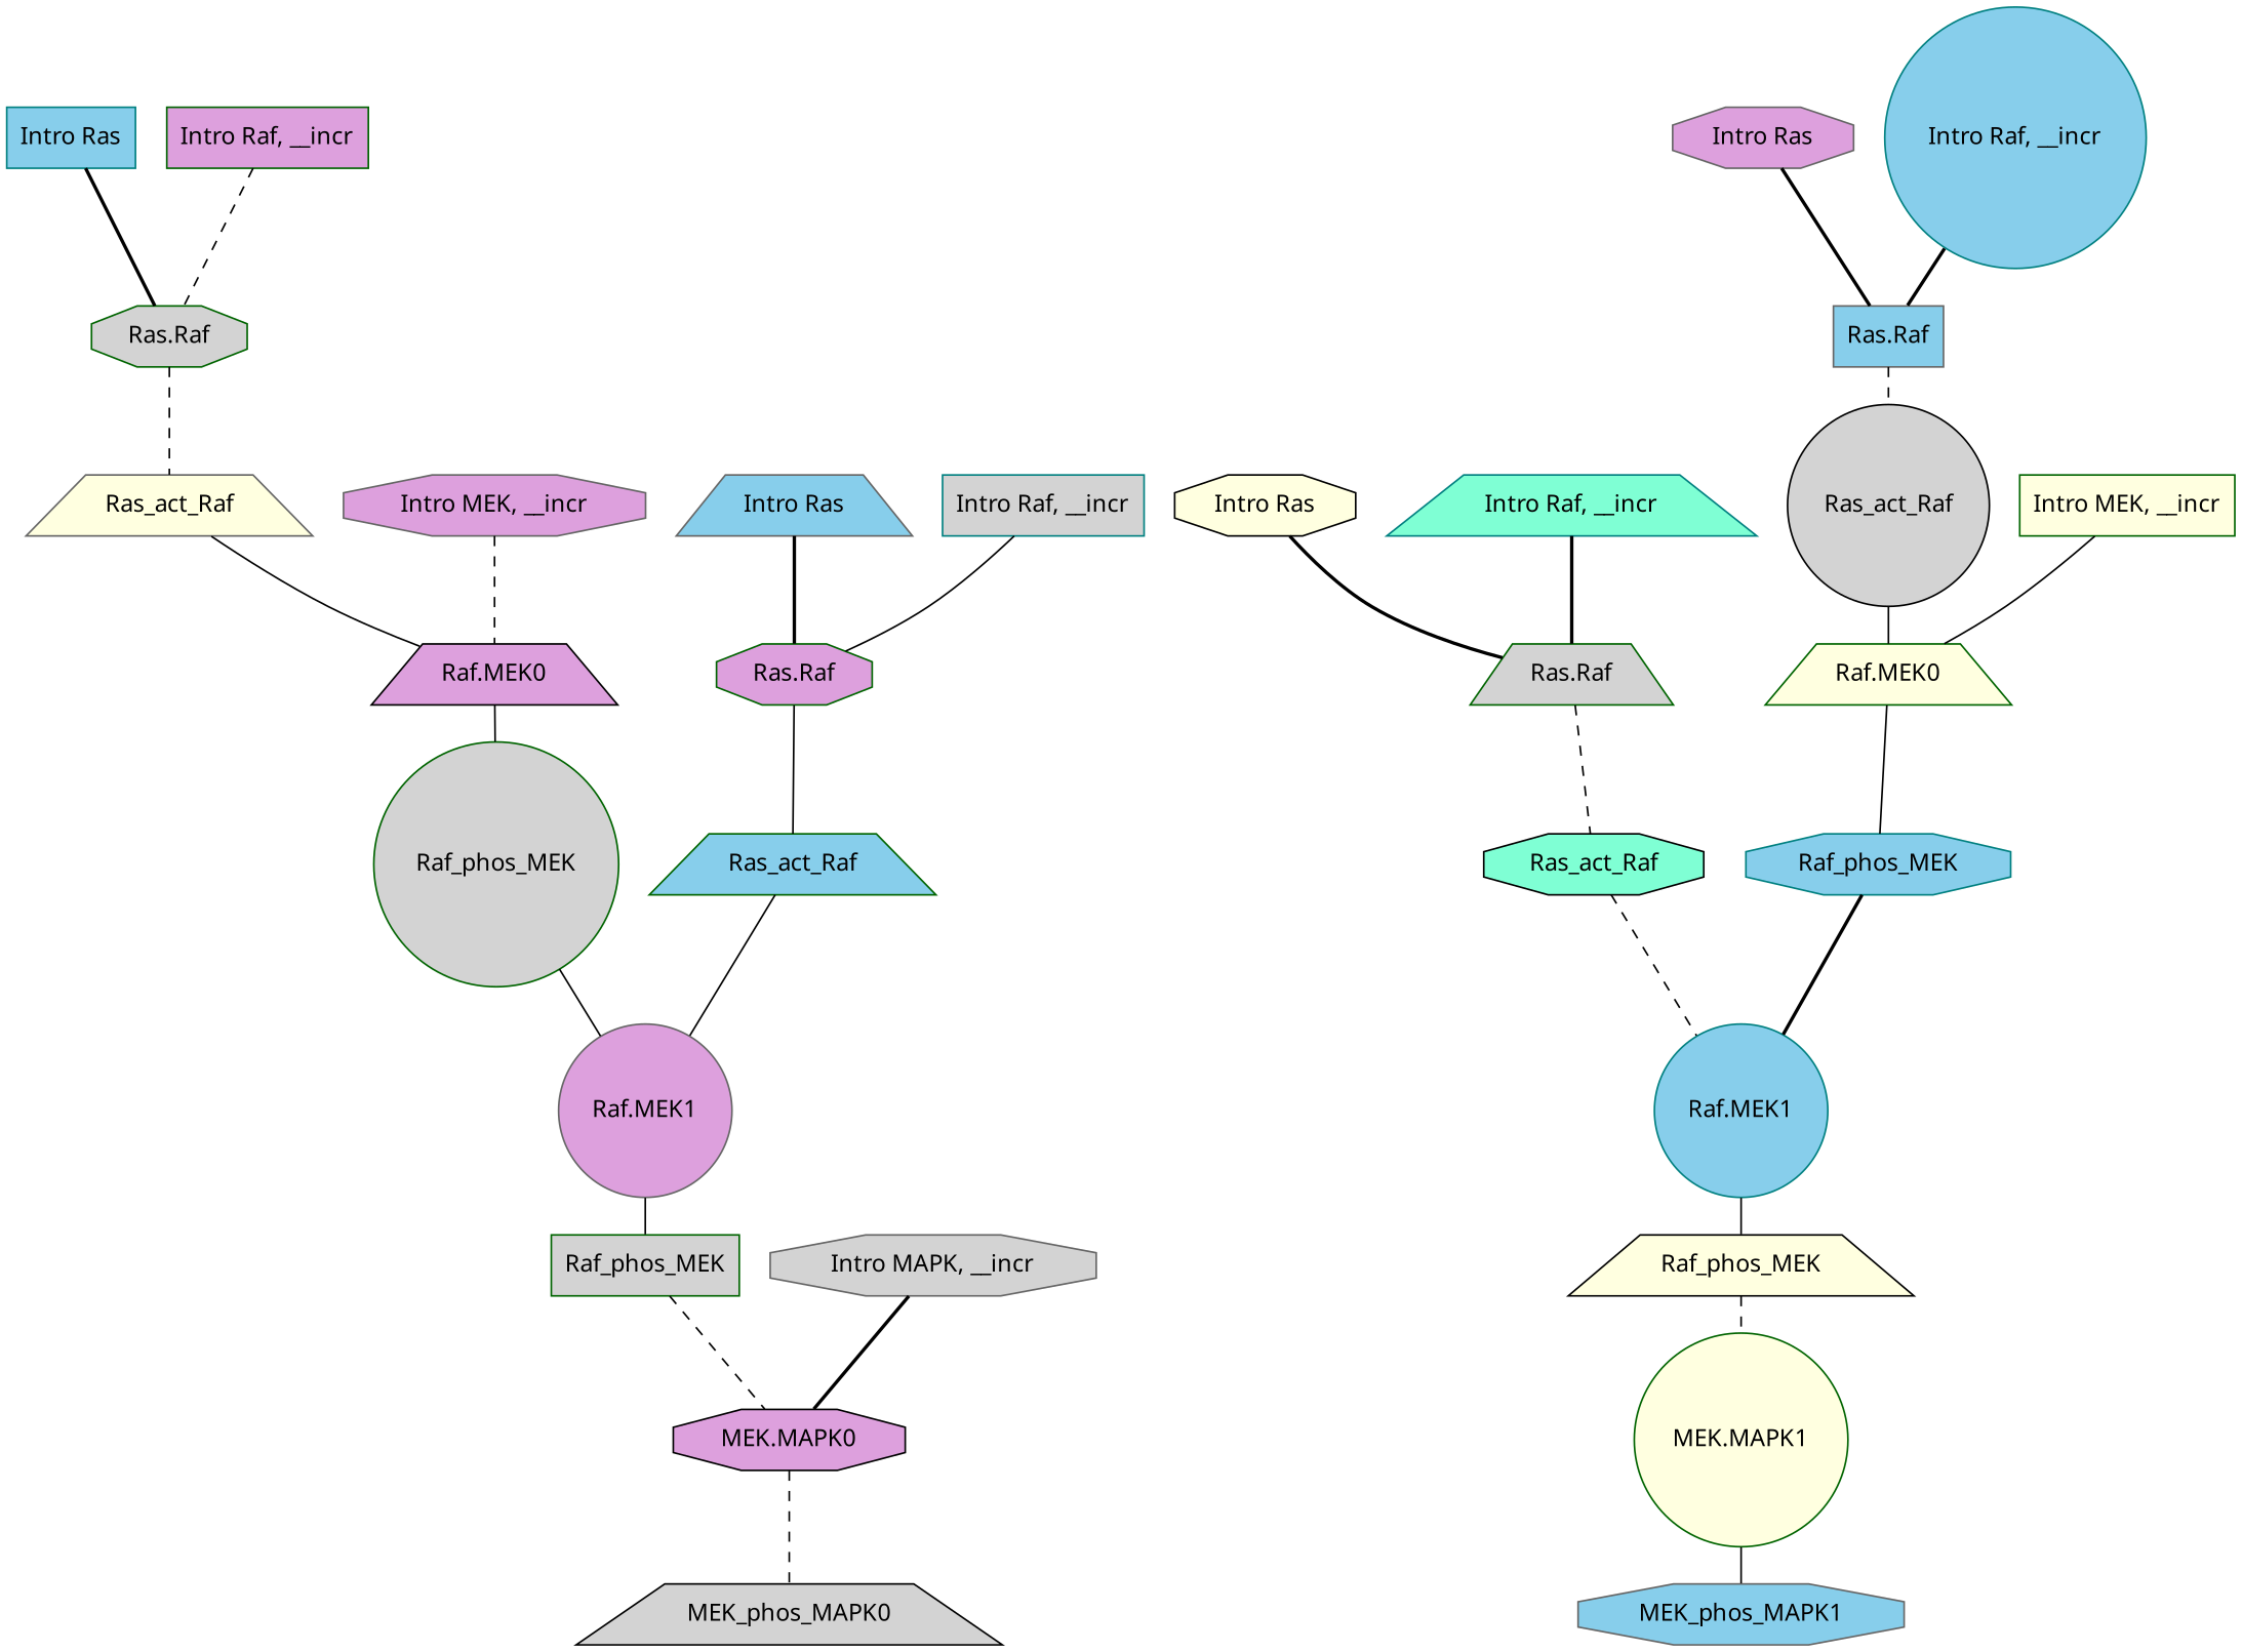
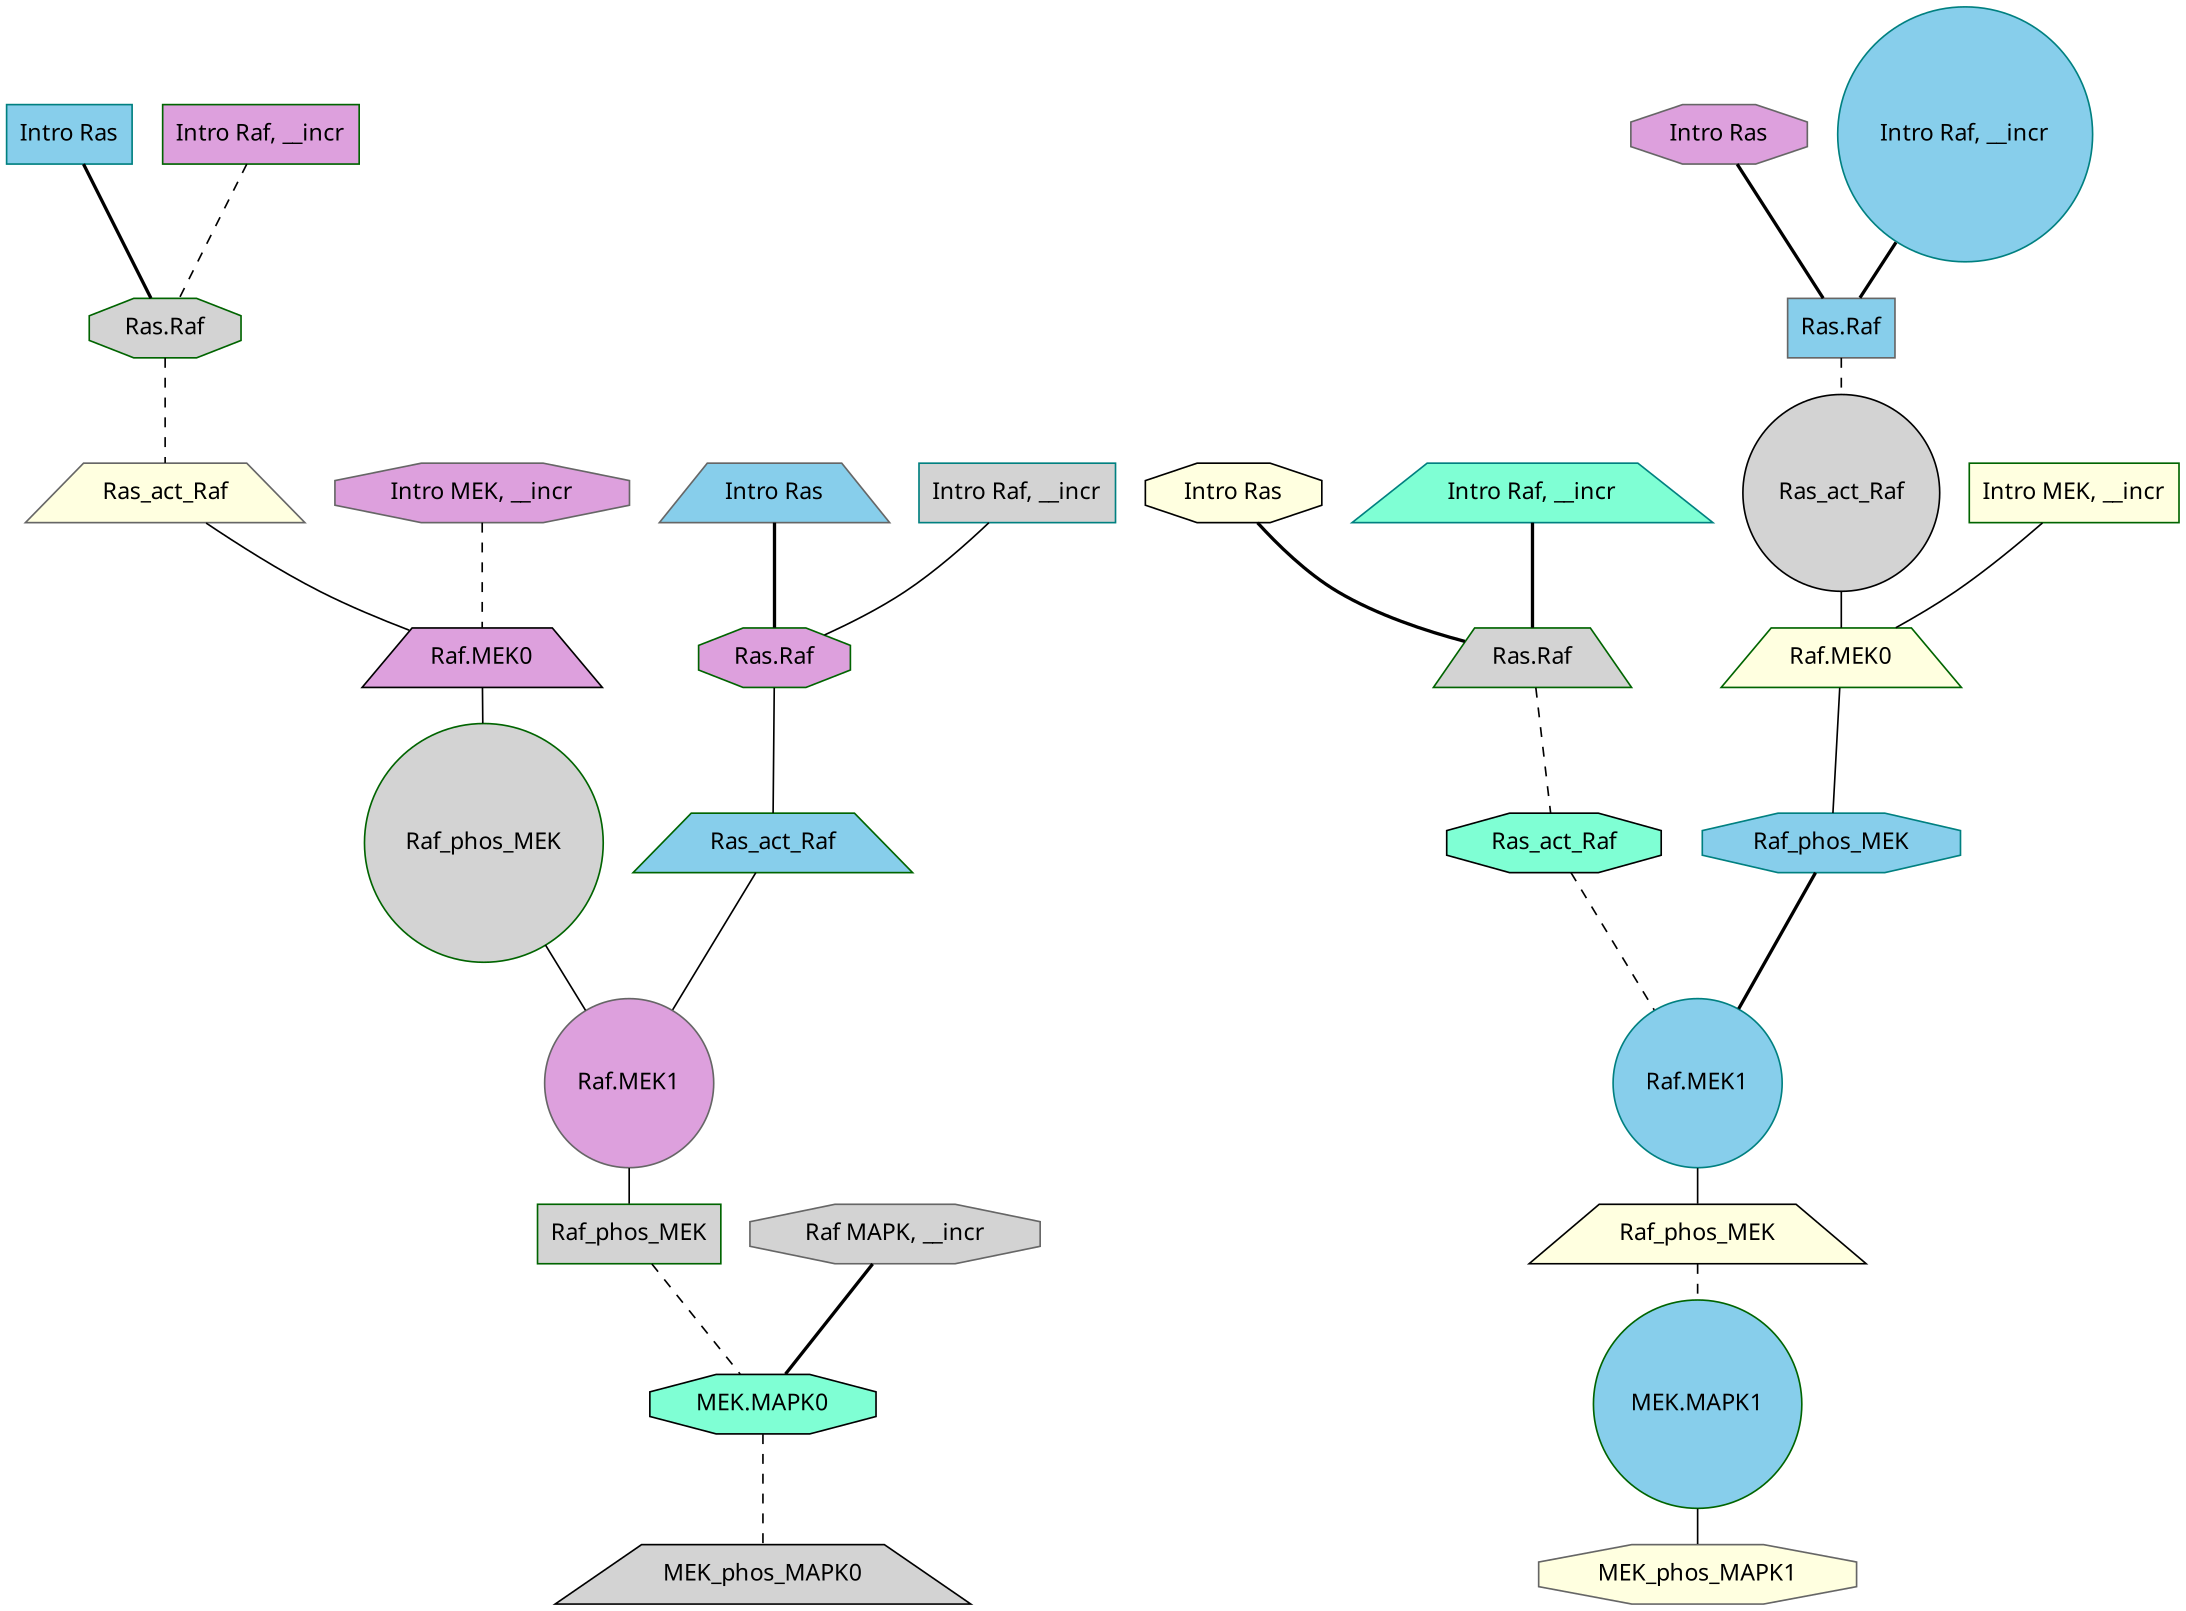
  digraph {
    fontname="Noto Sans"
    rankdir=TB
    ranksep=0.30
    node [color=darkgreen fillcolor=skyblue fontname="Noto Sans" shape=octagon style=filled]
    edge [color="0.000 0.000 0.000" dir=none fontname="Noto Sans" style=solid]
    n1 [color=teal label="Intro Ras" shape=box]
    n2 [fillcolor=lightgrey label="Ras.Raf"]
    n3 [color=gray40 fillcolor=lightyellow label=Ras_act_Raf shape=trapezium]
    n4 [color=black fillcolor=lightyellow label="Intro Ras"]
    n5 [fillcolor=lightgrey label="Ras.Raf" shape=trapezium]
    n6 [color=black fillcolor=aquamarine label=Ras_act_Raf]
    n7 [color=gray40 fillcolor=plum label="Intro Ras"]
    n8 [color=gray40 label="Ras.Raf" shape=box]
    n9 [color=black fillcolor=lightgrey label=Ras_act_Raf shape=circle]
    n10 [color=gray40 label="Intro Ras" shape=trapezium]
    n11 [fillcolor=plum label="Ras.Raf"]
    n12 [label=Ras_act_Raf shape=trapezium]
    n13 [color=teal fillcolor=lightgrey label="Intro Raf, __incr" shape=box]
    n14 [color=teal fillcolor=aquamarine label="Intro Raf, __incr" shape=trapezium]
    n15 [color=teal label="Intro Raf, __incr" shape=circle]
    n16 [fillcolor=plum label="Intro Raf, __incr" shape=box]
    n17 [color=gray40 fillcolor=plum label="Intro MEK, __incr"]
    n18 [color=black fillcolor=plum label="Raf.MEK0" shape=trapezium]
    n19 [fillcolor=lightgrey label=Raf_phos_MEK shape=circle]
    n20 [fillcolor=lightyellow label="Intro MEK, __incr" shape=box]
    n21 [fillcolor=lightyellow label="Raf.MEK0" shape=trapezium]
    n22 [color=teal label=Raf_phos_MEK]
-   n23 [color=gray40 fillcolor=lightgrey label="Intro MAPK, __incr"]
-   n24 [color=black fillcolor=plum label="MEK.MAPK0"]
+   n23 [color=gray40 fillcolor=lightgrey label="Raf MAPK, __incr"]
+   n24 [color=black fillcolor=aquamarine label="MEK.MAPK0"]
    n25 [color=black fillcolor=lightgrey label=MEK_phos_MAPK0 shape=trapezium]
    n26 [color=teal label="Raf.MEK1" shape=circle]
    n27 [color=black fillcolor=lightyellow label=Raf_phos_MEK shape=trapezium]
    n28 [color=gray40 fillcolor=plum label="Raf.MEK1" shape=circle]
    n29 [fillcolor=lightgrey label=Raf_phos_MEK shape=box]
-   n30 [fillcolor=lightyellow label="MEK.MAPK1" shape=circle]
-   n31 [color=gray40 label=MEK_phos_MAPK1]
+   n30 [label="MEK.MAPK1" shape=circle]
+   n31 [color=gray40 fillcolor=lightyellow label=MEK_phos_MAPK1]
    n1 -> n2 [style=bold]
    n2 -> n3 [style=dashed]
    n3 -> n18
    n4 -> n5 [style=bold]
    n5 -> n6 [style=dashed]
    n6 -> n26 [style=dashed]
    n7 -> n8 [style=bold]
    n8 -> n9 [style=dashed]
    n9 -> n21
    n10 -> n11 [style=bold]
    n11 -> n12
    n12 -> n28
    n13 -> n11
    n14 -> n5 [style=bold]
    n15 -> n8 [style=bold]
    n16 -> n2 [style=dashed]
    n17 -> n18 [style=dashed]
    n18 -> n19
    n19 -> n28
    n20 -> n21
    n21 -> n22
    n22 -> n26 [style=bold]
    n23 -> n24 [style=bold]
    n24 -> n25 [style=dashed]
    n26 -> n27
    n27 -> n30 [style=dashed]
    n28 -> n29
    n29 -> n24 [style=dashed]
    n30 -> n31
  }
